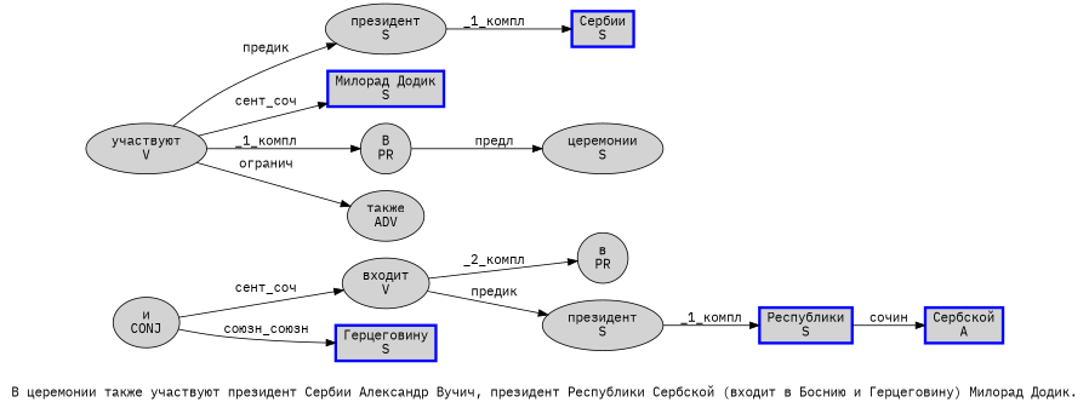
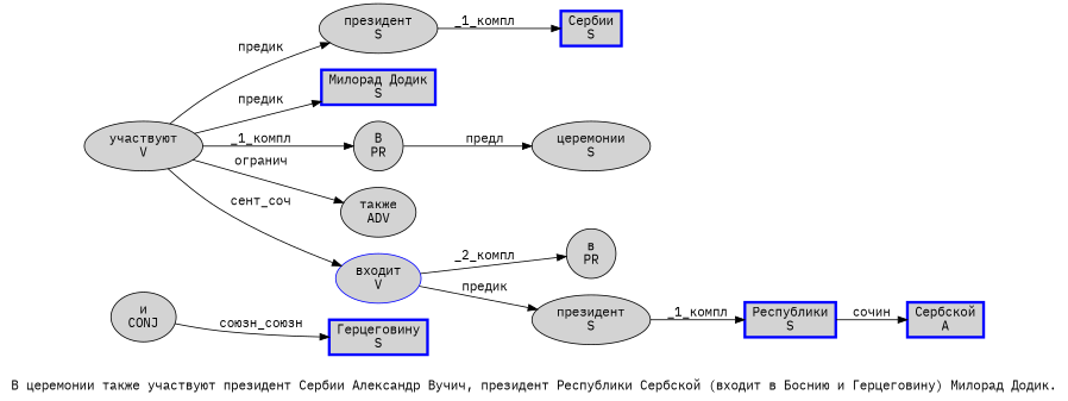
  digraph {
    fontname="IBM Plex Mono"
    label="В церемонии также участвуют президент Сербии Александр Вучич, президент Республики Сербской (входит в Боснию и Герцеговину) Милорад Додик."
    rankdir=LR
    node [fillcolor=lightgray fontname="IBM Plex Mono" penwidth=1 shape=ellipse style=filled]
    edge [fontname="IBM Plex Mono"]
    n1 [label="В\nPR"]
    n2 [label="церемонии\nS"]
    n3 [label="также\nADV"]
    n4 [label="участвуют\nV"]
    n5 [label="президент\nS"]
-   n6 [label="входит\nV"]
+   n6 [label="входит\nV" color=blue]
    n7 [color=blue label="Милорад Додик\nS" penwidth=3 shape=box]
    n8 [color=blue label="Сербии\nS" penwidth=3 shape=box]
    n9 [label="президент\nS"]
    n10 [label="в\nPR"]
    n11 [color=blue label="Республики\nS" penwidth=3 shape=box]
    n12 [color=blue label="Сербской\nA" penwidth=3 shape=box]
    n13 [label="и\nCONJ"]
    n14 [color=blue label="Герцеговину\nS" penwidth=3 shape=box]
    n1 -> n2 [label="предл"]
    n4 -> n1 [label="_1_компл"]
    n4 -> n3 [label="огранич"]
    n4 -> n5 [label="предик"]
-   n13 -> n6 [label="сент_соч"]
-   n4 -> n7 [label="сент_соч"]
+   n4 -> n6 [label="сент_соч"]
+   n4 -> n7 [label="предик"]
    n5 -> n8 [label="_1_компл"]
    n6 -> n9 [label="предик"]
    n6 -> n10 [label="_2_компл"]
    n9 -> n11 [label="_1_компл"]
    n11 -> n12 [label="сочин"]
    n13 -> n14 [label="союзн_союзн"]
  }
